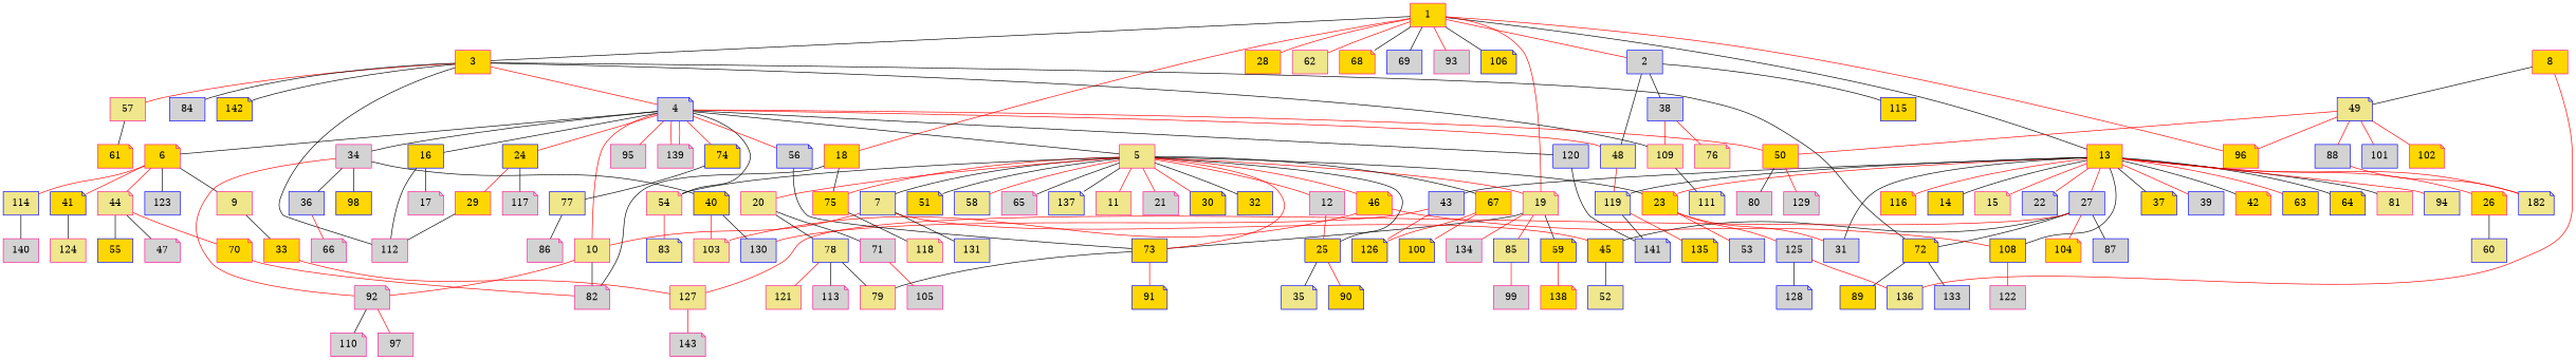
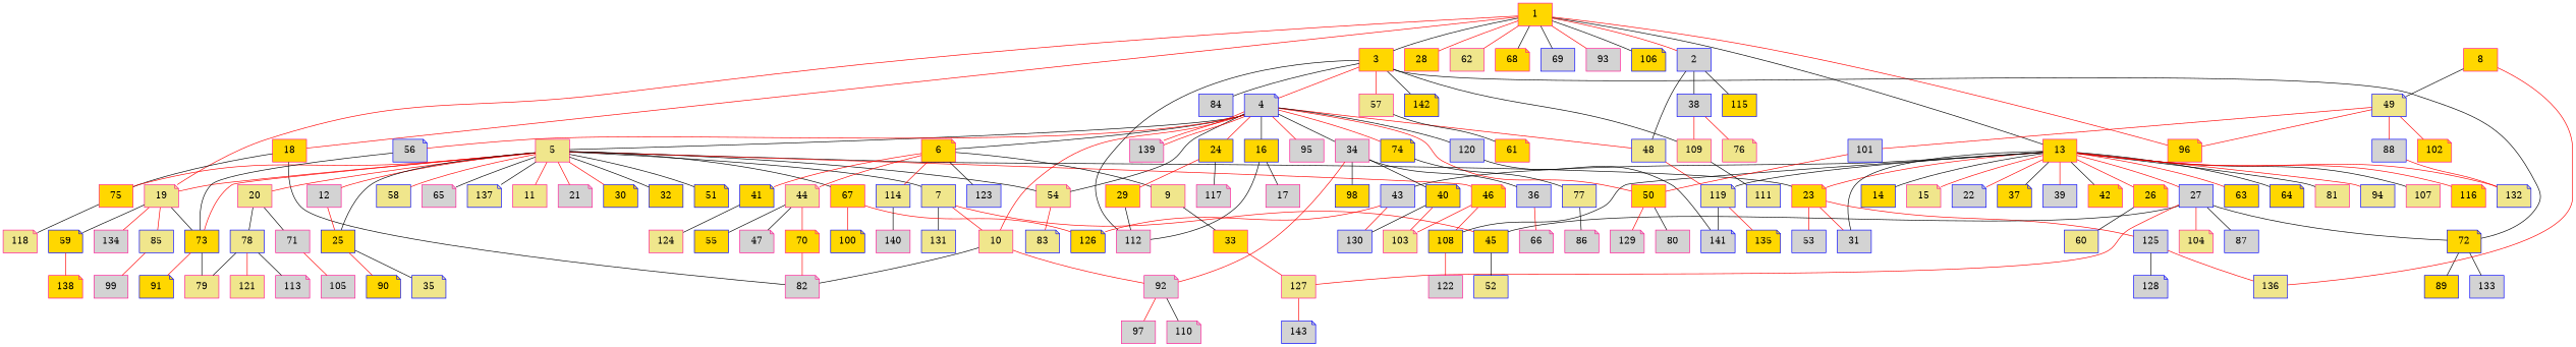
  graph {
    fontname="DejaVu Serif"
    node [color=blue fillcolor=gold fontname="DejaVu Serif" shape=box style=filled]
    edge [color=red fontname="DejaVu Serif"]
    1 [color=deeppink]
    2 [fillcolor=lightgrey]
    3 [color=deeppink]
    13 [color=deeppink]
    18 [color=deeppink]
    19 [color=deeppink fillcolor=khaki shape=note]
    28 [color=deeppink]
    62 [color=deeppink fillcolor=khaki]
    68 [color=deeppink shape=note]
    69 [fillcolor=lightgrey]
    93 [color=deeppink fillcolor=lightgrey]
    106 [shape=note]
    96 [color=deeppink shape=note]
    38 [fillcolor=lightgrey]
    48 [fillcolor=khaki]
    115
    4 [fillcolor=lightgrey shape=note]
    57 [color=deeppink fillcolor=khaki]
    72 [shape=note]
    84 [fillcolor=lightgrey]
    109 [color=deeppink fillcolor=khaki]
    112 [color=deeppink fillcolor=lightgrey]
    142 [shape=note]
    8 [color=deeppink]
    49 [fillcolor=khaki shape=note]
    136 [fillcolor=khaki]
    23 [color=deeppink shape=note]
    14
    15 [color=deeppink fillcolor=khaki shape=note]
    22 [fillcolor=lightgrey shape=note]
    26 [color=deeppink shape=note]
    27 [fillcolor=lightgrey]
    31 [fillcolor=lightgrey]
    37 [shape=note]
    39 [fillcolor=lightgrey]
    42 [color=deeppink shape=note]
    43 [fillcolor=lightgrey]
    63
    64 [shape=note]
    81 [color=deeppink fillcolor=khaki]
    94 [fillcolor=khaki]
+   107 [color=deeppink fillcolor=khaki]
    108
    116 [color=deeppink shape=note]
    119 [fillcolor=khaki shape=note]
-   132 [fillcolor=khaki shape=note label=182]
+   132 [fillcolor=khaki shape=note]
    75 [color=deeppink]
    82 [color=deeppink fillcolor=lightgrey shape=note]
    73
    59 [shape=note]
    85 [fillcolor=khaki]
    134 [color=deeppink fillcolor=lightgrey]
    76 [color=deeppink fillcolor=khaki shape=note]
    5 [color=deeppink fillcolor=khaki]
    6 [color=deeppink shape=note]
    10 [color=deeppink fillcolor=khaki]
    16
    24
    34 [color=deeppink fillcolor=lightgrey]
    50 [color=deeppink]
    54 [color=deeppink fillcolor=khaki shape=note]
    56 [fillcolor=lightgrey shape=note]
    74 [shape=note]
    95 [color=deeppink fillcolor=lightgrey]
    120 [fillcolor=lightgrey]
    139 [color=deeppink fillcolor=lightgrey shape=note]
    61 [color=deeppink shape=note]
    89
    133 [fillcolor=lightgrey]
-   111 [fillcolor=khaki shape=note]
+   111 [fillcolor=khaki]
    7 [fillcolor=khaki]
    11 [color=deeppink fillcolor=khaki]
    12 [color=deeppink fillcolor=lightgrey]
    20 [color=deeppink fillcolor=khaki]
    21 [color=deeppink fillcolor=lightgrey shape=note]
    25
    30 [shape=note]
    32
    46 [color=deeppink shape=note]
    51 [shape=note]
    58 [fillcolor=khaki]
    65 [color=deeppink fillcolor=lightgrey shape=note]
    67 [color=deeppink]
    137 [fillcolor=khaki shape=note]
    9 [color=deeppink fillcolor=khaki]
    41 [shape=note]
    44 [color=deeppink fillcolor=khaki shape=note]
    114 [fillcolor=khaki]
    123 [fillcolor=lightgrey]
    92 [color=deeppink fillcolor=lightgrey shape=note]
-   17 [color=deeppink fillcolor=lightgrey shape=note]
+   17 [color=deeppink fillcolor=lightgrey]
    29 [color=deeppink]
    117 [color=deeppink fillcolor=lightgrey shape=note]
    36 [fillcolor=lightgrey]
    40 [shape=note]
    98
    80 [color=deeppink fillcolor=lightgrey]
    129 [color=deeppink fillcolor=lightgrey shape=note]
    83 [fillcolor=khaki shape=note]
    77 [fillcolor=khaki]
    141 [fillcolor=lightgrey shape=note]
    45
    131 [fillcolor=khaki]
    71 [color=deeppink fillcolor=lightgrey]
    78 [fillcolor=khaki]
    53 [fillcolor=lightgrey]
    125 [fillcolor=lightgrey]
    35 [fillcolor=khaki shape=note]
    90 [shape=note]
    103 [color=deeppink fillcolor=khaki shape=note]
    126 [shape=note]
    100 [shape=note]
    79 [color=deeppink fillcolor=khaki]
    91 [shape=note]
    118 [color=deeppink fillcolor=khaki shape=note]
    33 [color=deeppink]
    124 [color=deeppink fillcolor=khaki]
    47 [color=deeppink fillcolor=lightgrey shape=note]
    55
    70 [color=deeppink shape=note]
    140 [color=deeppink fillcolor=lightgrey]
    52 [fillcolor=khaki]
    88 [fillcolor=lightgrey]
    101 [fillcolor=lightgrey]
    102 [color=deeppink shape=note]
    127 [color=deeppink fillcolor=khaki]
    97 [color=deeppink fillcolor=lightgrey]
    110 [color=deeppink fillcolor=lightgrey shape=note]
    60 [fillcolor=khaki]
    87 [fillcolor=lightgrey]
-   104 [color=deeppink shape=note]
+   104 [color=deeppink fillcolor=khaki shape=note]
    130 [fillcolor=lightgrey]
    122 [color=deeppink fillcolor=lightgrey]
    135 [shape=note]
    138 [color=deeppink shape=note]
    99 [color=deeppink fillcolor=lightgrey]
    105 [color=deeppink fillcolor=lightgrey]
    113 [color=deeppink fillcolor=lightgrey shape=note]
    121 [color=deeppink fillcolor=khaki]
    128 [fillcolor=lightgrey shape=note]
-   143 [color=deeppink fillcolor=lightgrey shape=note]
+   143 [fillcolor=lightgrey shape=note]
    66 [color=deeppink fillcolor=lightgrey shape=note]
    86 [color=deeppink fillcolor=lightgrey shape=note]
    1 -- 2
    1 -- 3 [color=black]
    1 -- 13 [color=black]
    1 -- 18
    1 -- 19
    1 -- 28
    1 -- 62
    1 -- 68 [color=black]
    1 -- 69 [color=black]
    1 -- 93
    1 -- 106 [color=black]
    1 -- 96
    2 -- 38 [color=black]
    2 -- 48 [color=black]
    2 -- 115 [color=black]
    3 -- 4
    3 -- 57
    3 -- 72 [color=black]
    3 -- 84 [color=black]
    3 -- 109 [color=black]
    3 -- 112 [color=black]
    3 -- 142 [color=black]
    13 -- 23
    13 -- 14 [color=black]
    13 -- 15
    13 -- 22
    13 -- 26
    13 -- 27
    13 -- 31 [color=black]
    13 -- 37 [color=black]
    13 -- 39
    13 -- 42 [color=black]
    13 -- 43 [color=black]
    13 -- 63
    13 -- 64 [color=black]
    13 -- 81 [color=black]
    13 -- 94
+   13 -- 107 [color=black]
    13 -- 108 [color=black]
    13 -- 116
    13 -- 119 [color=black]
    13 -- 132
    18 -- 75 [color=black]
    18 -- 82 [color=black]
    19 -- 73 [color=black]
    19 -- 59 [color=black]
    19 -- 85
    19 -- 134
    38 -- 109
    38 -- 76
    48 -- 119
    4 -- 48
    4 -- 5 [color=black]
    4 -- 6 [color=black]
    4 -- 10
    4 -- 16 [color=black]
    4 -- 24
    4 -- 34 [color=black]
    4 -- 50
    4 -- 54 [color=black]
    4 -- 56
    4 -- 74
    4 -- 95
    4 -- 120 [color=black]
    4 -- 139
    4 -- 139
    57 -- 61 [color=black]
    72 -- 89 [color=black]
    72 -- 133 [color=black]
    109 -- 111 [color=black]
    8 -- 49 [color=black]
    8 -- 136
    49 -- 96
-   49 -- 50
+   101 -- 50
    49 -- 88
    49 -- 101
    49 -- 102
    23 -- 31
    23 -- 53
    23 -- 125
    26 -- 60 [color=black]
    27 -- 72 [color=black]
    27 -- 45 [color=black]
    27 -- 127
    27 -- 87 [color=black]
    27 -- 104
    43 -- 126
    43 -- 130
    108 -- 122
    119 -- 141 [color=black]
    119 -- 135
    75 -- 118 [color=black]
    73 -- 79 [color=black]
    73 -- 91
    59 -- 138
    85 -- 99
    5 -- 19
    5 -- 23 [color=black]
    5 -- 75
    5 -- 73
    5 -- 54 [color=black]
    5 -- 7 [color=black]
    5 -- 11
    5 -- 12
    5 -- 20
    5 -- 21
    5 -- 25 [color=black]
    5 -- 30
    5 -- 32 [color=black]
    5 -- 46
    5 -- 51 [color=black]
    5 -- 58
    5 -- 65 [color=black]
    5 -- 67 [color=black]
    5 -- 137 [color=black]
    6 -- 9 [color=black]
    6 -- 41
    6 -- 44
    6 -- 114
    6 -- 123 [color=black]
    10 -- 82 [color=black]
    10 -- 92
    16 -- 112 [color=black]
    16 -- 17 [color=black]
    24 -- 29
    24 -- 117 [color=black]
    34 -- 92
    34 -- 36 [color=black]
    34 -- 40 [color=black]
    34 -- 98 [color=black]
    50 -- 80 [color=black]
    50 -- 129
    54 -- 83
    56 -- 73 [color=black]
    74 -- 77 [color=black]
    120 -- 141 [color=black]
    7 -- 10
    7 -- 45
    7 -- 131 [color=black]
    12 -- 25
    20 -- 71 [color=black]
    20 -- 78 [color=black]
    25 -- 35 [color=black]
    25 -- 90
    46 -- 108
    46 -- 103
    67 -- 126
    67 -- 100
    9 -- 33 [color=black]
    41 -- 124 [color=black]
    44 -- 47 [color=black]
    44 -- 55 [color=black]
    44 -- 70
    114 -- 140 [color=black]
    92 -- 97
    92 -- 110 [color=black]
    29 -- 112 [color=black]
    36 -- 66
    40 -- 103
    40 -- 130 [color=black]
    77 -- 86 [color=black]
    45 -- 52 [color=black]
    71 -- 105
    78 -- 79 [color=black]
    78 -- 113 [color=black]
    78 -- 121
    125 -- 136
    125 -- 128 [color=black]
    33 -- 127
    70 -- 82
    88 -- 132
    127 -- 143
  }
